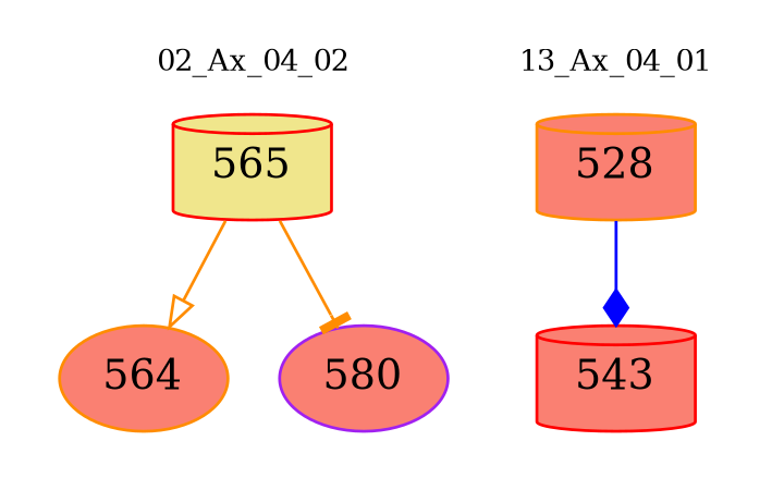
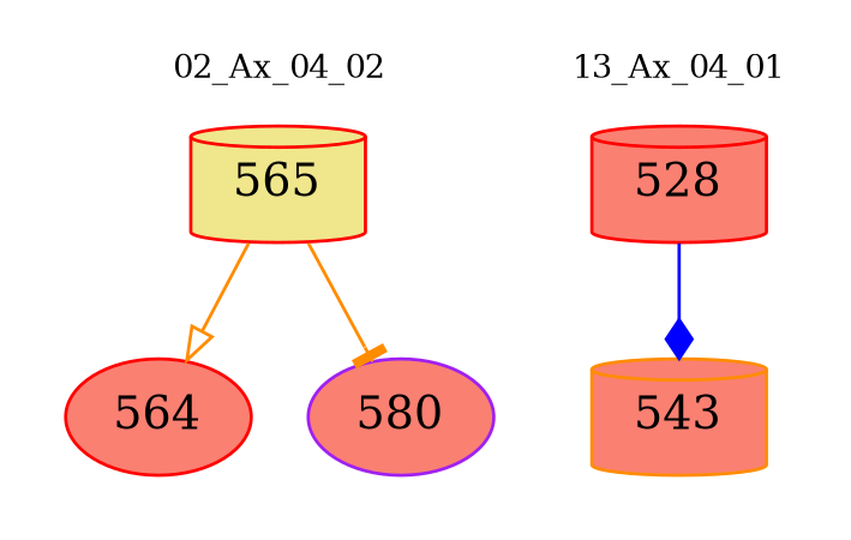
  digraph {
    node [color=red fillcolor=salmon shape=cylinder style=filled]
    edge [color=darkorange]
    n1 [fillcolor=khaki label=565]
-   n2 [color=darkorange label=564 shape=ellipse]
+   n2 [label=564 shape=ellipse]
    n3 [color=purple label=580 shape=ellipse]
-   n4 [color=darkorange label=528]
-   n5 [label=543]
+   n4 [label=528]
+   n5 [color=darkorange label=543]
    subgraph cluster_1 {
      color=white
      fontsize=10
      label="02_Ax_04_02"
      n1
      n2
      n3
    }
    subgraph cluster_2 {
      color=white
      fontsize=10
      label="13_Ax_04_01"
      n4
      n5
    }
    n1 -> n2 [arrowhead=onormal]
    n1 -> n3 [arrowhead=tee]
    n4 -> n5 [arrowhead=diamond color=blue]
  }
